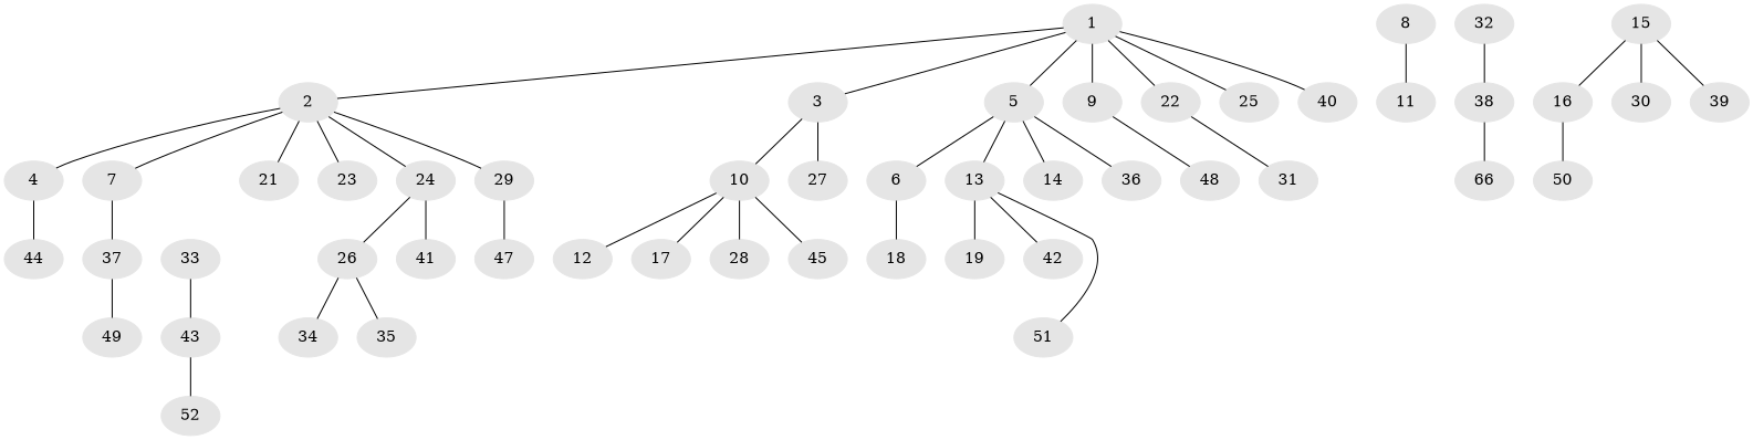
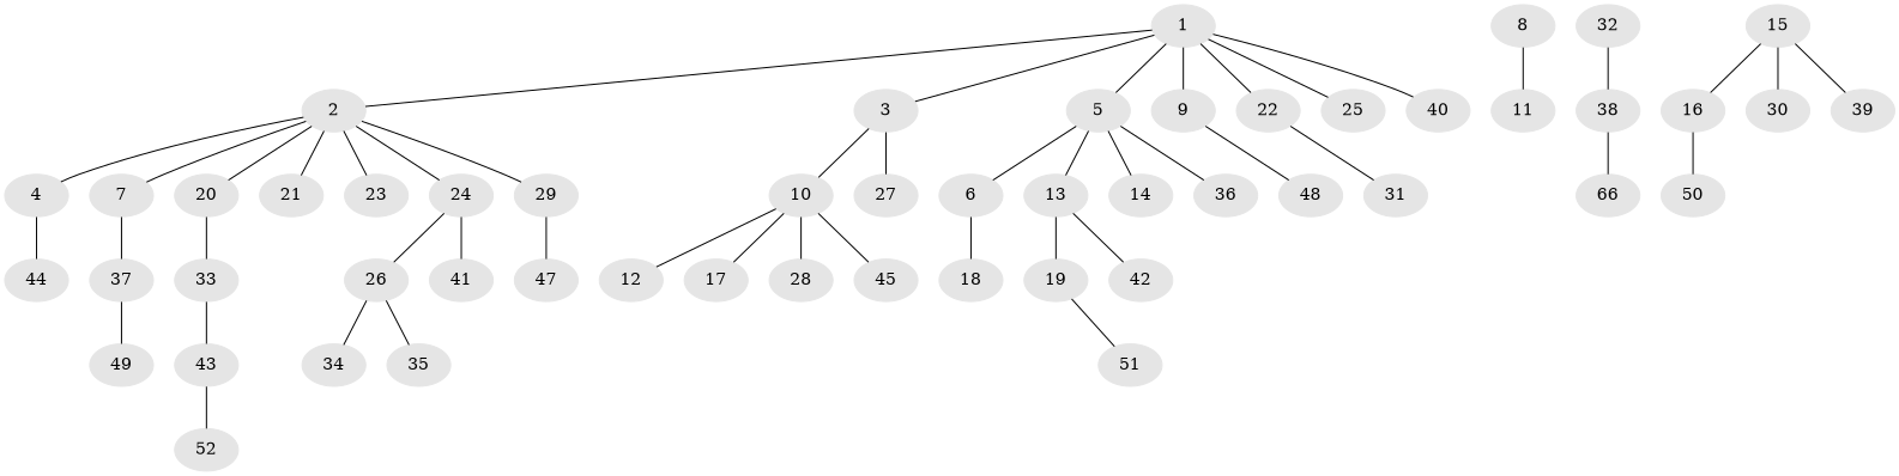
  graph {
    node [color=gray90 style=filled]
    1
    2
    3
    5
    9
    22
    25
    40
    4
    7
+   20
    21
    23
    24
    29
    10
    27
    6
    13
    14
    36
    48
    31
    44
    37
    8
    11
    33
    26
    41
    47
    12
    17
    28
    45
    18
    19
    42
    51
    32
    38
    49
    15
    16
    30
    39
    50
    43
    34
    35
    n51 [label=66]
    52
    1 -- 2
    1 -- 3
    1 -- 5
    1 -- 9
    1 -- 22
    1 -- 25
    1 -- 40
    2 -- 4
    2 -- 7
+   2 -- 20
    2 -- 21
    2 -- 23
    2 -- 24
    2 -- 29
    3 -- 10
    3 -- 27
    5 -- 6
    5 -- 13
    5 -- 14
    5 -- 36
    9 -- 48
    22 -- 31
    4 -- 44
    7 -- 37
+   20 -- 33
    24 -- 26
    24 -- 41
    29 -- 47
    10 -- 12
    10 -- 17
    10 -- 28
    10 -- 45
    6 -- 18
    13 -- 19
    13 -- 42
-   13 -- 51
+   19 -- 51
    37 -- 49
    8 -- 11
    33 -- 43
    26 -- 34
    26 -- 35
    32 -- 38
    38 -- n51
    15 -- 16
    15 -- 30
    15 -- 39
    16 -- 50
    43 -- 52
  }
